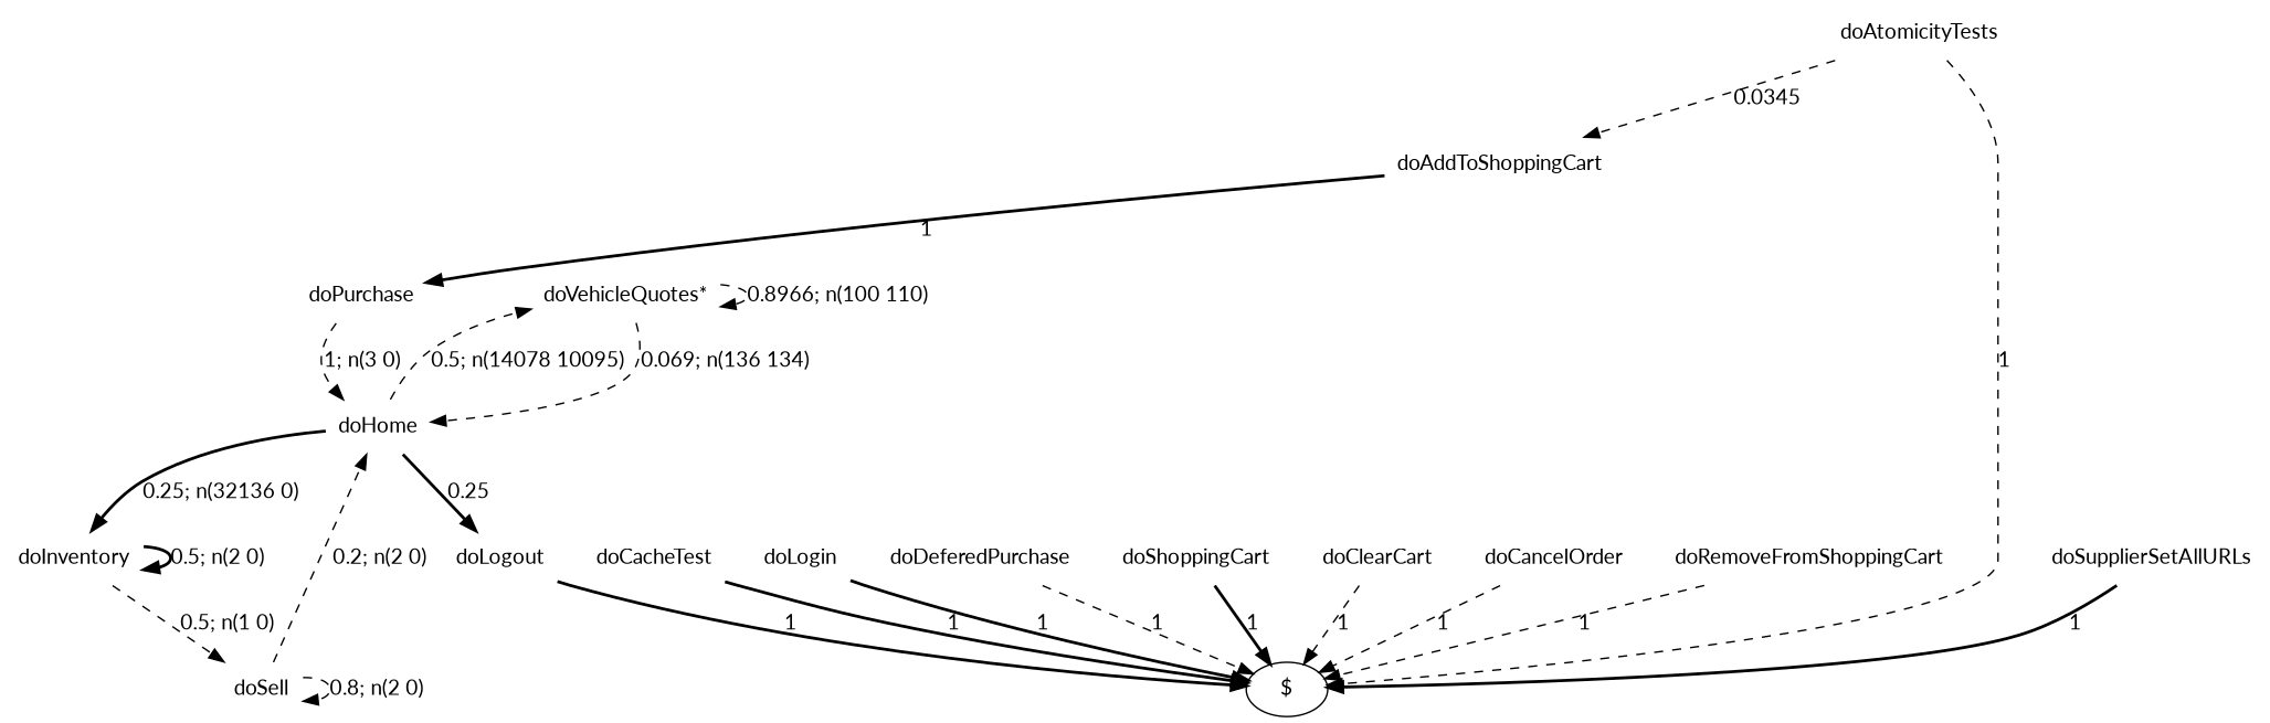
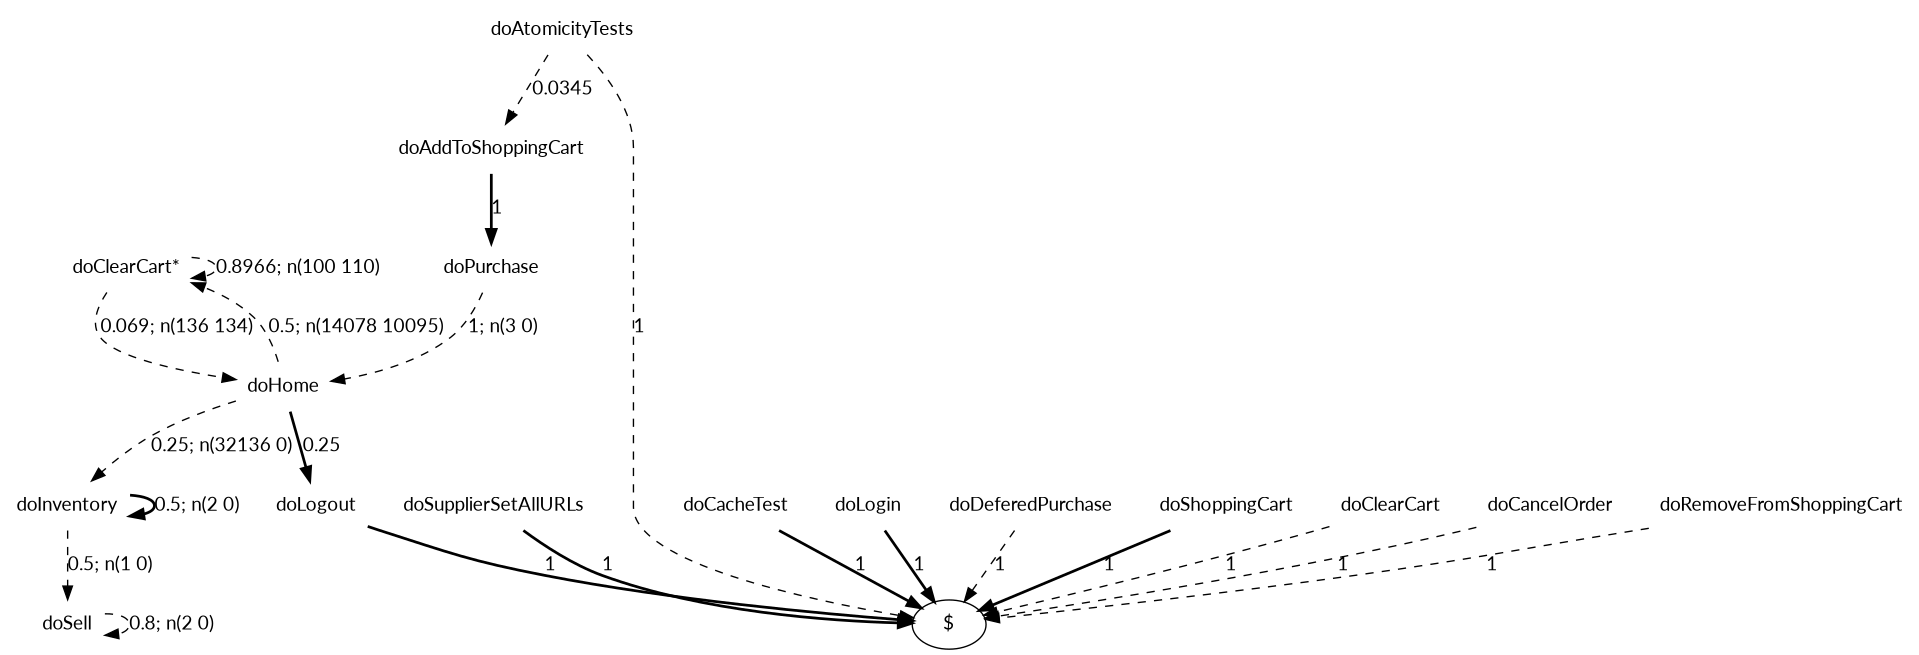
  digraph {
    fontname=Lato
    node [fontname=Lato shape=none]
    edge [fontname=Lato style=dashed]
-   n1 [label="doVehicleQuotes*"]
+   n1 [label="doClearCart*"]
    n2 [label=doHome]
    n3 [label=doAddToShoppingCart]
    n4 [label=doPurchase]
    n5 [label=doInventory]
    n6 [label=doLogout]
    n7 [label=doSupplierSetAllURLs]
    "$" [shape=""]
    n9 [label=doAtomicityTests]
    n10 [label=doCacheTest]
    n11 [label=doLogin]
    n12 [label=doDeferedPurchase]
    n13 [label=doSell]
    n14 [label=doShoppingCart]
    n15 [label=doClearCart]
    n16 [label=doCancelOrder]
    n17 [label=doRemoveFromShoppingCart]
    n1 -> n1 [label="0.8966; n(100 110)"]
    n1 -> n2 [label="0.069; n(136 134)"]
    n2 -> n1 [label="0.5; n(14078 10095)"]
-   n2 -> n5 [label="0.25; n(32136 0)" style=bold]
+   n2 -> n5 [label="0.25; n(32136 0)"]
    n2 -> n6 [label=0.25 style=bold]
    n3 -> n4 [label=1 style=bold]
    n4 -> n2 [label="1; n(3 0)"]
    n5 -> n5 [label="0.5; n(2 0)" style=bold]
    n5 -> n13 [label="0.5; n(1 0)"]
    n6 -> "$" [label=1 style=bold]
    n7 -> "$" [label=1 style=bold]
    n9 -> n3 [label=0.0345]
    n9 -> "$" [label=1]
    n10 -> "$" [label=1 style=bold]
    n11 -> "$" [label=1 style=bold]
    n12 -> "$" [label=1]
-   n13 -> n2 [label="0.2; n(2 0)"]
    n13 -> n13 [label="0.8; n(2 0)"]
    n14 -> "$" [label=1 style=bold]
    n15 -> "$" [label=1]
    n16 -> "$" [label=1]
    n17 -> "$" [label=1]
  }
